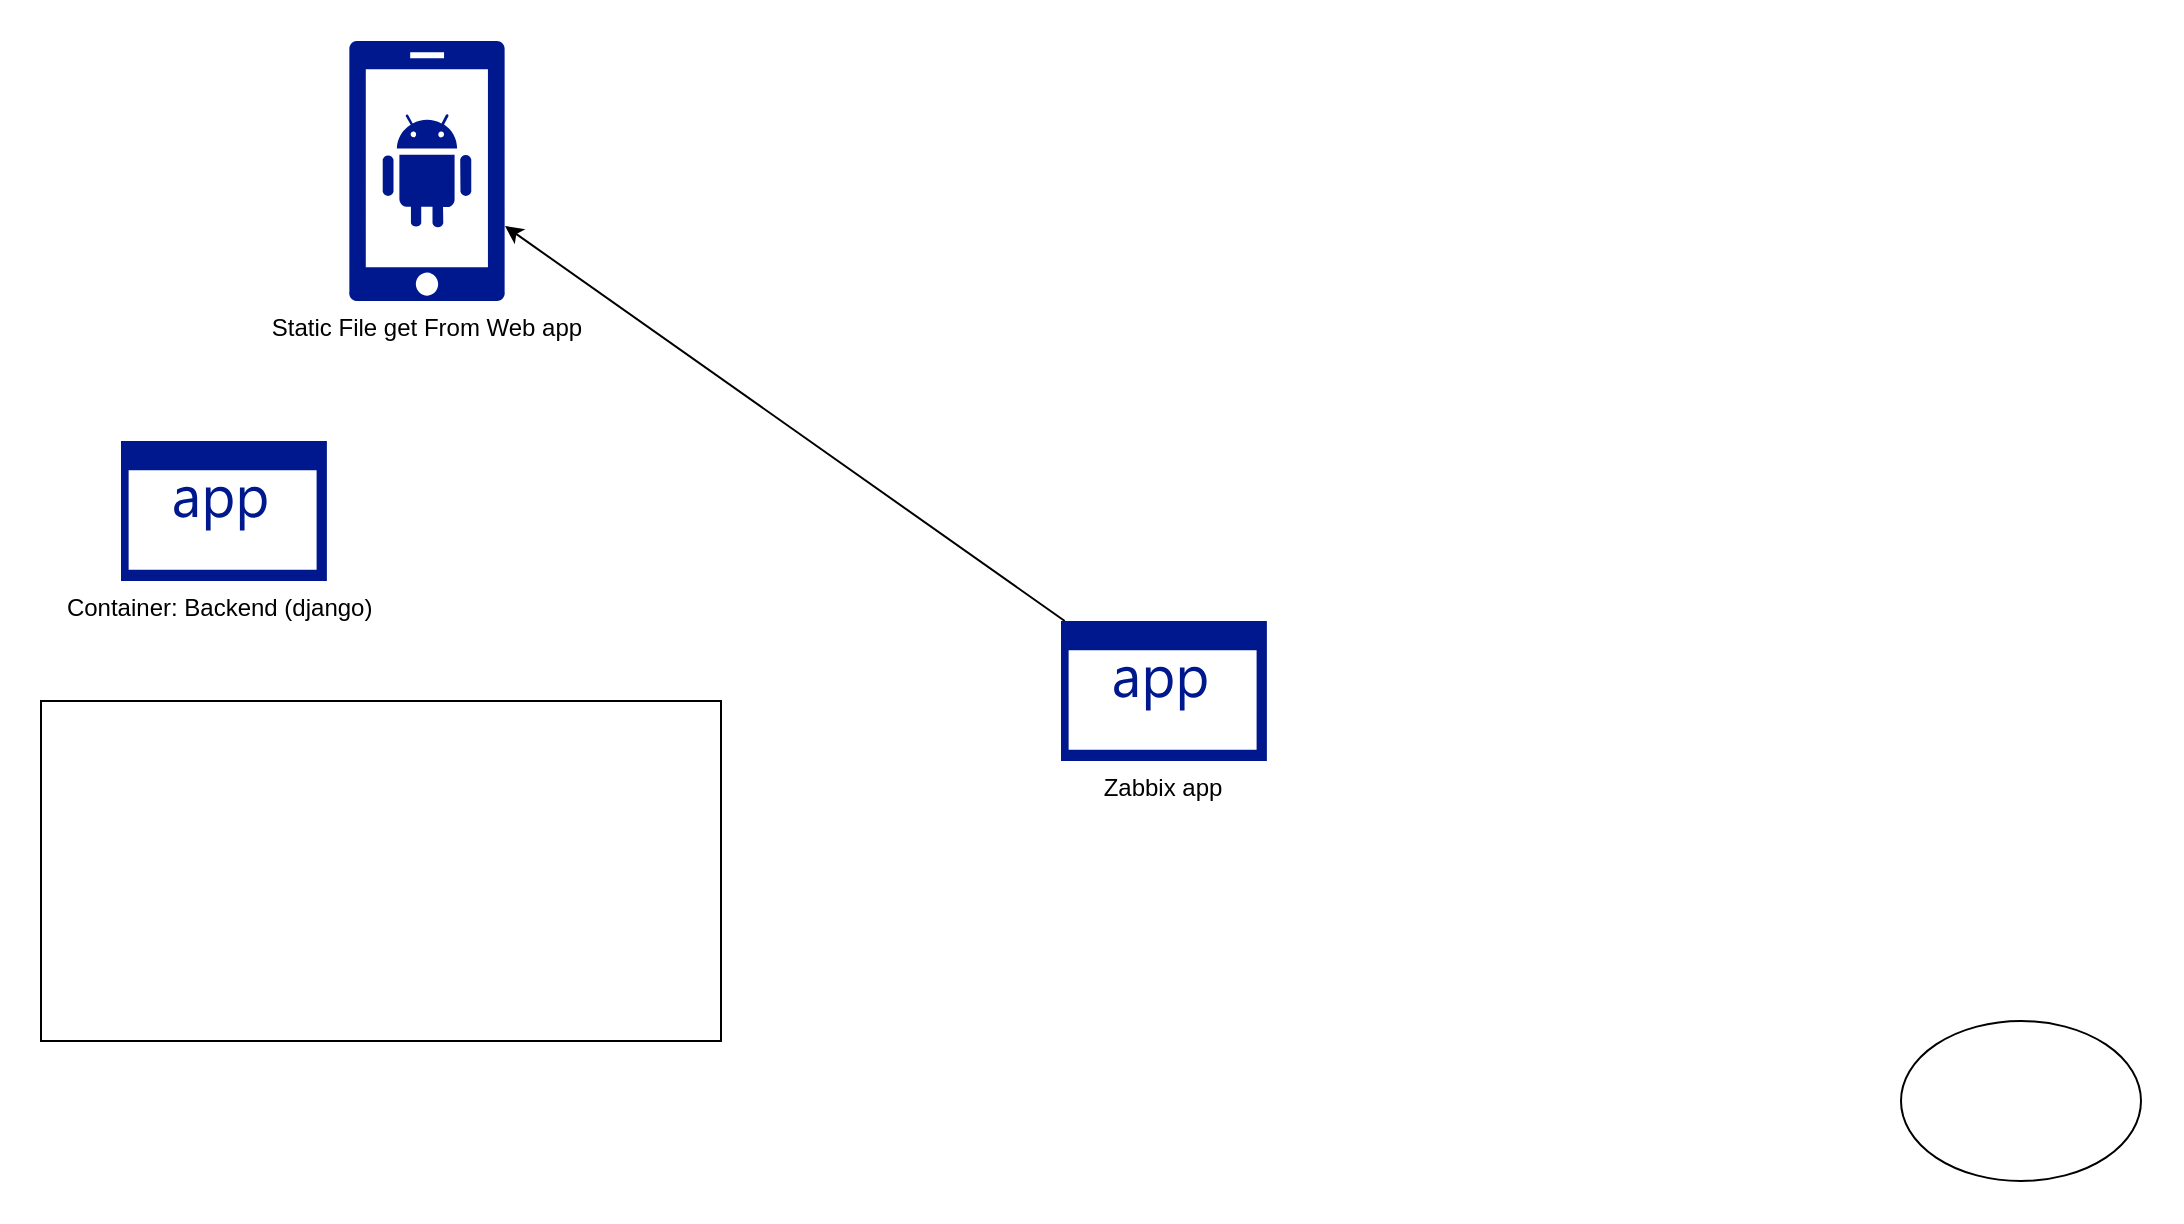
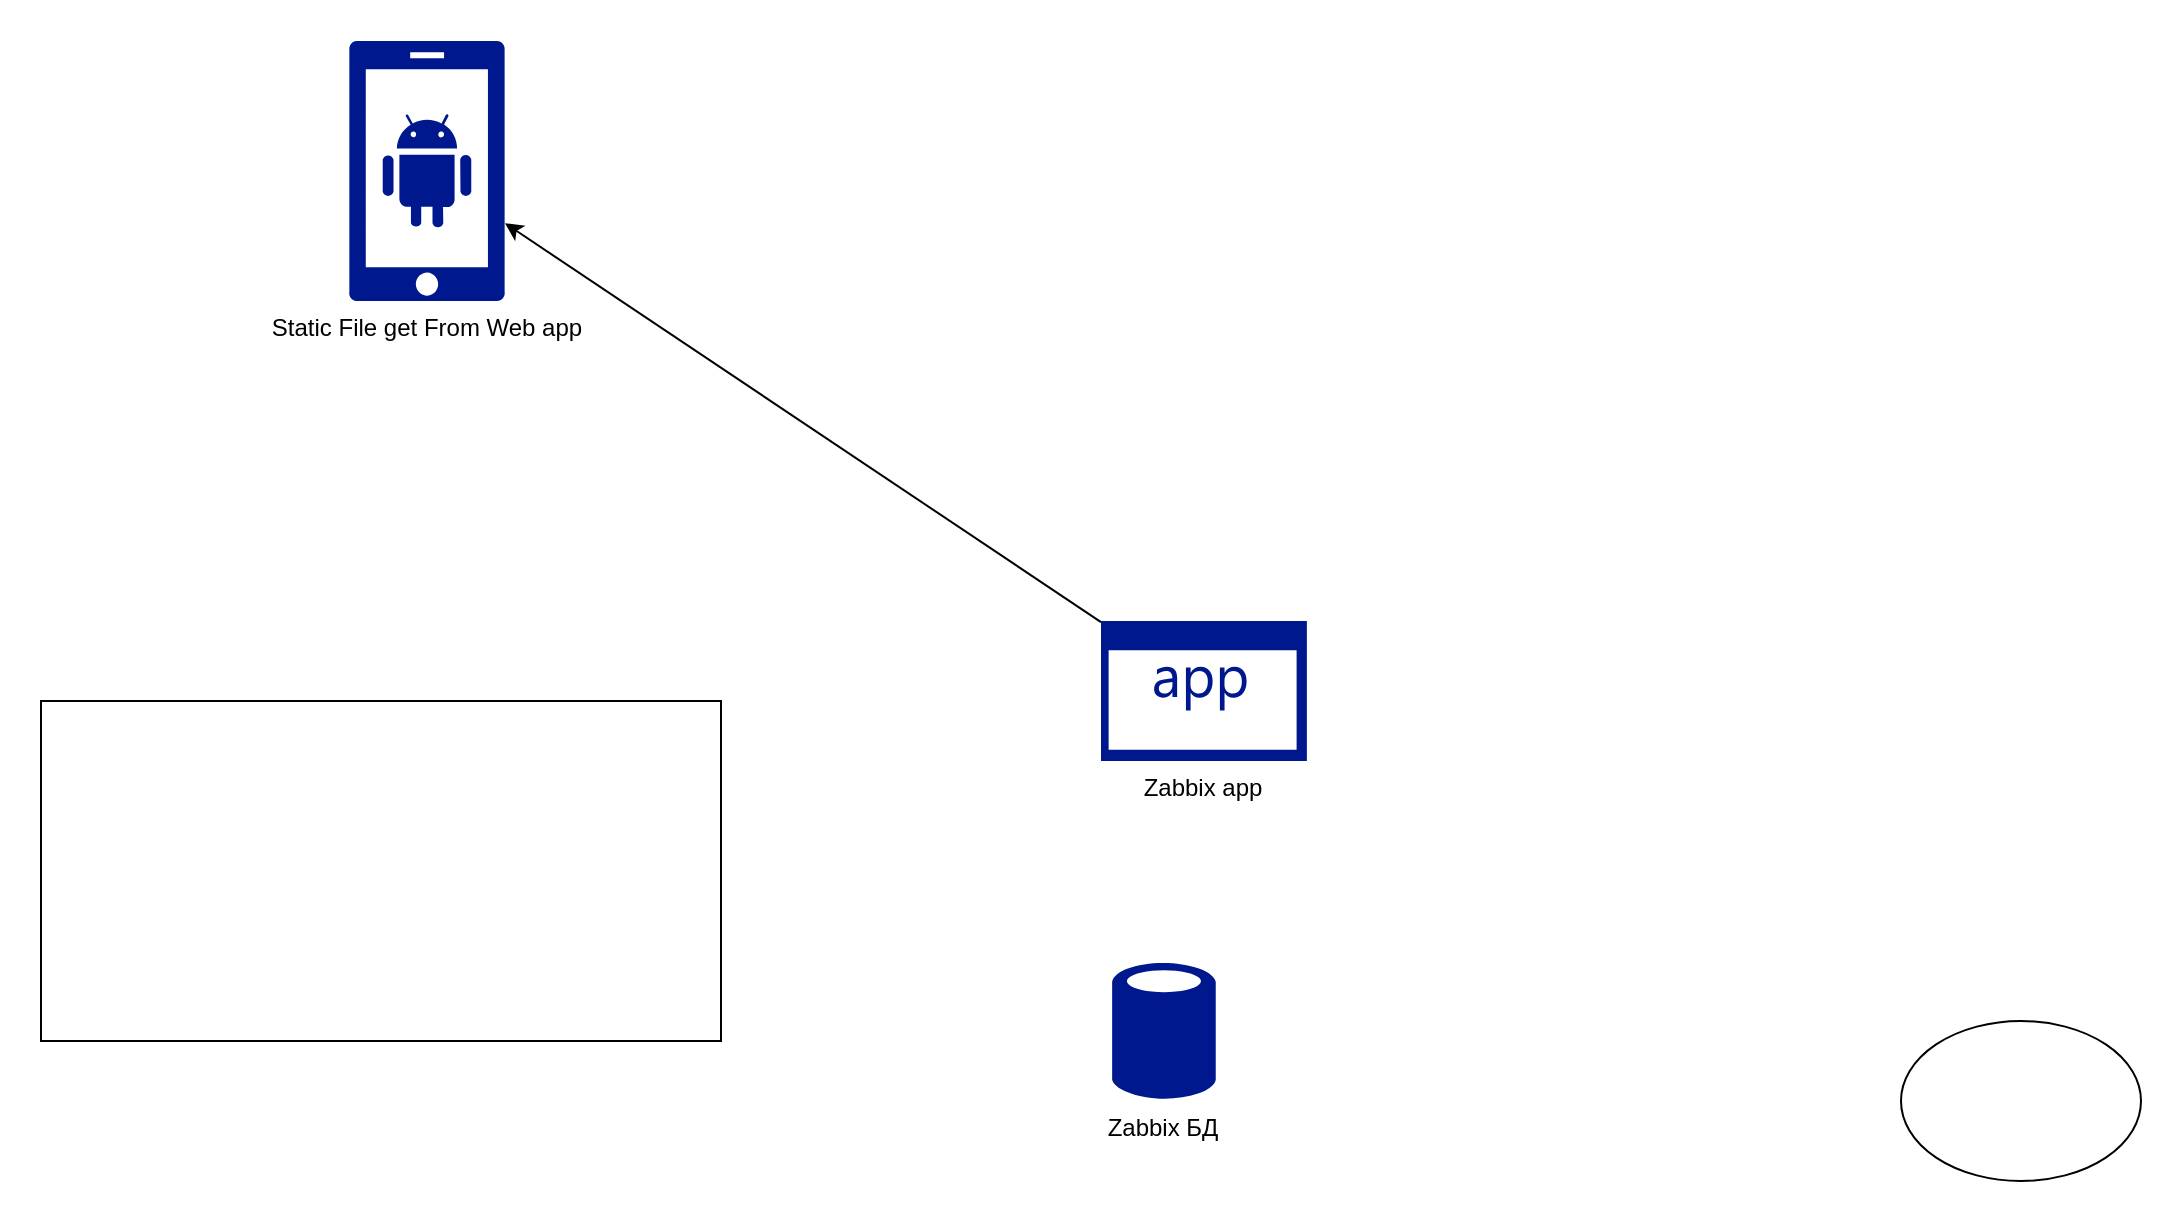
  <mxCell id="0" />
  <mxCell id="1" parent="0" />
  <mxCell id="2" value="" style="ellipse;whiteSpace=wrap;html=1;" vertex="1" parent="1"><mxGeometry x="950" y="510" width="120" height="80" as="geometry" /></mxCell>
- <mxCell id="3" value="Container: Backend (django)&amp;nbsp;" style="sketch=0;aspect=fixed;pointerEvents=1;shadow=0;dashed=0;html=1;strokeColor=none;labelPosition=center;verticalLabelPosition=bottom;verticalAlign=top;align=center;fillColor=#00188D;shape=mxgraph.mscae.enterprise.application" vertex="1" parent="1"><mxGeometry x="60" y="220" width="102.94" height="70" as="geometry" /></mxCell>
+ <mxCell id="4" value="Zabbix БД" style="sketch=0;aspect=fixed;pointerEvents=1;shadow=0;dashed=0;html=1;strokeColor=none;labelPosition=center;verticalLabelPosition=bottom;verticalAlign=top;align=center;fillColor=#00188D;shape=mxgraph.mscae.enterprise.database_generic" vertex="1" parent="1"><mxGeometry x="555.57" y="480" width="51.8" height="70" as="geometry" /></mxCell>
  <mxCell id="5" style="rounded=0;orthogonalLoop=1;jettySize=auto;html=1;" edge="1" parent="1" source="6" target="7"><mxGeometry relative="1" as="geometry" /></mxCell>
- <mxCell id="6" value="Zabbix app" style="sketch=0;aspect=fixed;pointerEvents=1;shadow=0;dashed=0;html=1;strokeColor=none;labelPosition=center;verticalLabelPosition=bottom;verticalAlign=top;align=center;fillColor=#00188D;shape=mxgraph.mscae.enterprise.application" vertex="1" parent="1"><mxGeometry x="530" y="310" width="102.94" height="70" as="geometry" /></mxCell>
+ <mxCell id="6" value="Zabbix app" style="sketch=0;aspect=fixed;pointerEvents=1;shadow=0;dashed=0;html=1;strokeColor=none;labelPosition=center;verticalLabelPosition=bottom;verticalAlign=top;align=center;fillColor=#00188D;shape=mxgraph.mscae.enterprise.application" vertex="1" parent="1"><mxGeometry x="550" y="310" width="102.94" height="70" as="geometry" /></mxCell>
  <mxCell id="7" value="Static File get From Web app" style="sketch=0;aspect=fixed;pointerEvents=1;shadow=0;dashed=0;html=1;strokeColor=none;labelPosition=center;verticalLabelPosition=bottom;verticalAlign=top;align=center;fillColor=#00188D;shape=mxgraph.mscae.enterprise.android_phone" vertex="1" parent="1"><mxGeometry x="174" y="20" width="78" height="130" as="geometry" /></mxCell>
  <mxCell id="8" value="" style="rounded=0;whiteSpace=wrap;html=1;" vertex="1" parent="1"><mxGeometry x="20" y="350" width="340" height="170" as="geometry" /></mxCell>
